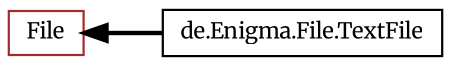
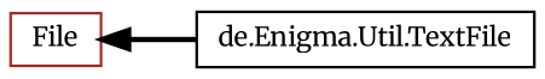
  digraph {
    rankdir=LR
    fontname=Merriweather
    node [fillcolor=white fontname=Merriweather fontsize=10 shape=record style=filled]
    n1 [color=brown height=0.2 label=File width=0.4]
-   n2 [color=black height=0.2 label="de.Enigma.File.TextFile" width=0.4]
+   n2 [color=black height=0.2 label="de.Enigma.Util.TextFile" width=0.4]
    n1 -> n2 [color=black dir=back fontname=Merriweather fontsize=10 labelfontname=Helvetica labelfontsize=10 style=bold]
  }
